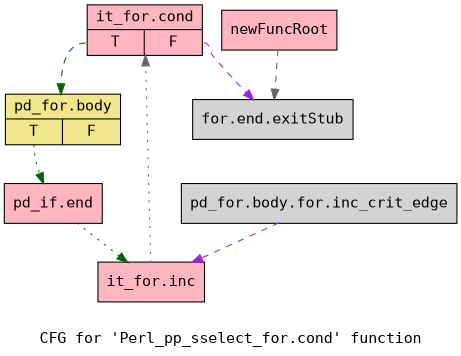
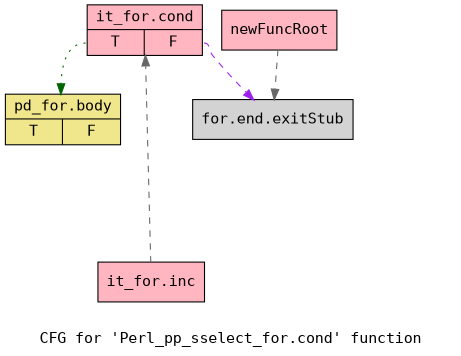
  digraph {
    fontname="DejaVu Sans Mono"
    label="CFG for 'Perl_pp_sselect_for.cond' function"
    node [fillcolor=lightpink fontname="DejaVu Sans Mono" shape=record style=filled]
    edge [color=darkgreen fontname="DejaVu Sans Mono" style=dashed]
    n1 [label="{newFuncRoot}"]
    n2 [fillcolor=lightgrey label="{for.end.exitStub}"]
    n3 [label="{it_for.cond|{<s0>T|<s1>F}}"]
    n4 [fillcolor=khaki label="{pd_for.body|{<s0>T|<s1>F}}"]
-   n5 [label="{pd_if.end}"]
    n6 [label="{it_for.inc}"]
-   n7 [fillcolor=lightgrey label="{pd_for.body.for.inc_crit_edge}"]
    n1 -> n2 [color=gray40]
    n3 -> n2 [color=purple tailport=s1]
-   n3 -> n4 [tailport=s0]
-   n4 -> n5 [style=dotted tailport=s0]
-   n5 -> n6 [style=dotted]
-   n6 -> n3 [color=gray40 style=dotted]
-   n7 -> n6 [color=purple]
+   n3 -> n4 [style=dotted tailport=s0]
+   n6 -> n3 [color=gray40]
  }
